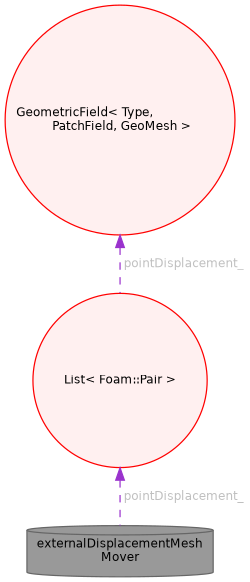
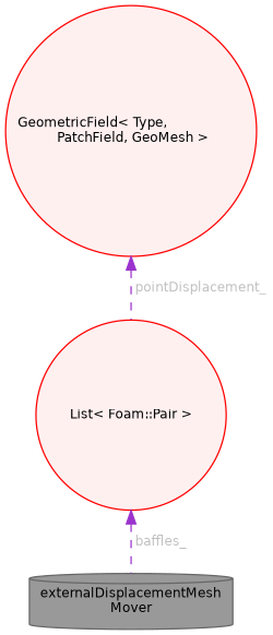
  digraph {
    node [color=red fillcolor="#FFF0F0" fontname=Helvetica fontsize=10 shape=circle style=filled]
    edge [color=darkorchid3 dir=back fontcolor=grey fontname=Helvetica fontsize=10 labelfontname=Helvetica labelfontsize=10 style=dashed]
    n1 [color=gray40 fillcolor=grey60 fontcolor=black height=0.2 label="externalDisplacementMesh\lMover" shape=cylinder width=0.4]
    n2 [height=0.2 label="List\< Foam::Pair \>" width=0.4]
    n3 [height=0.2 label="GeometricField\< Type,\l PatchField, GeoMesh \>" width=0.4]
-   n2 -> n1 [label=" pointDisplacement_"]
+   n2 -> n1 [label=" baffles_"]
    n3 -> n2 [label=" pointDisplacement_"]
  }
